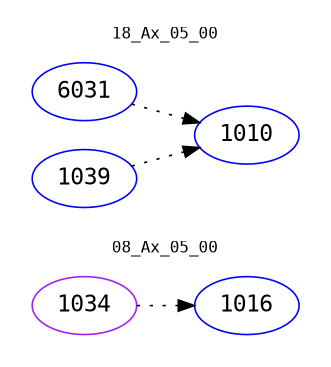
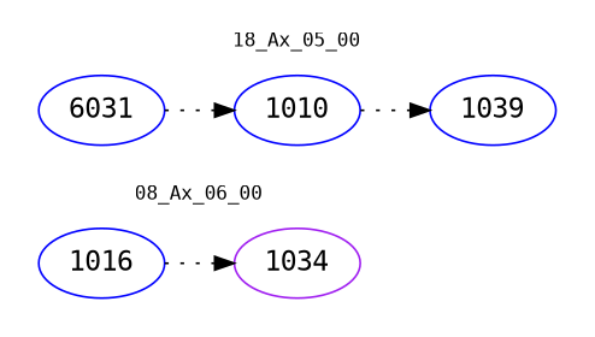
  digraph {
    fontname="DejaVu Sans Mono"
    rankdir=LR
    node [color=blue fontname="DejaVu Sans Mono"]
    edge [color=black fontname="DejaVu Sans Mono" style=dotted]
    n1 [label=1016]
    n2 [color=purple label=1034]
    n3 [label=6031]
    n4 [label=1010]
    n5 [label=1039]
    subgraph cluster_1 {
      color=white
      fontsize=10
-     label="08_Ax_05_00"
+     label="08_Ax_06_00"
      n1
      n2
    }
    subgraph cluster_2 {
      color=white
      fontsize=10
      label="18_Ax_05_00"
      n3
      n4
      n5
    }
-   n2 -> n1
+   n1 -> n2
    n3 -> n4
-   n5 -> n4
+   n4 -> n5
  }
